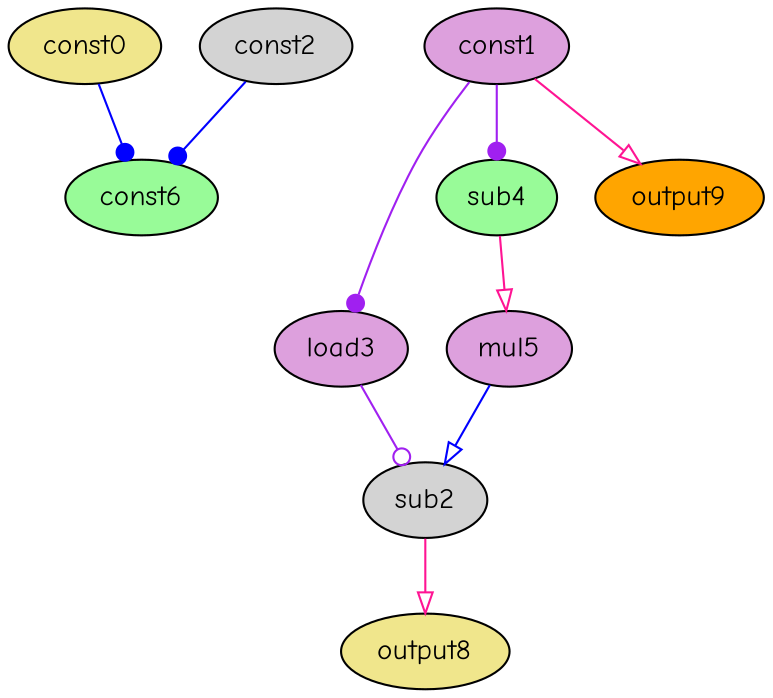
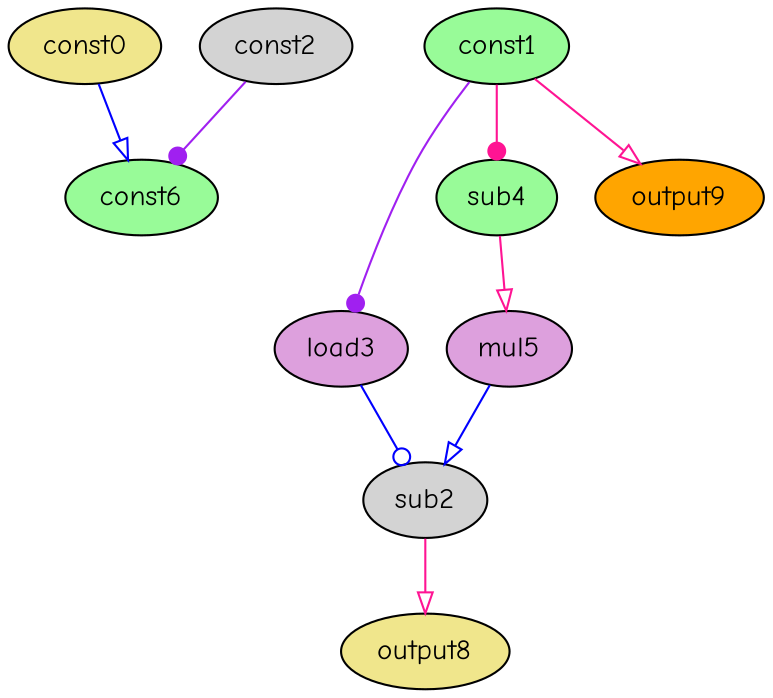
  digraph {
    fontname="Comic Neue"
    node [fillcolor=palegreen fontname="Comic Neue" opcode=const style=filled]
    edge [arrowhead=onormal color=blue fontname="Comic Neue" operand=0]
    const0 [fillcolor=khaki]
    n2 [label=const6 opcode=store]
    mul5 [fillcolor=plum opcode=mul]
    n4 [fillcolor=lightgrey label=sub2 opcode=sub]
    load3 [fillcolor=plum opcode=load]
-   const1 [fillcolor=plum]
+   const1
    sub4 [opcode=sub]
    output9 [fillcolor=orange opcode=output]
    const2 [fillcolor=lightgrey]
    output8 [fillcolor=khaki opcode=output]
-   const0 -> n2 [arrowhead=dot]
+   const0 -> n2
    mul5 -> n4 [operand=1]
    n4 -> output8 [color=deeppink]
-   load3 -> n4 [arrowhead=odot color=purple]
+   load3 -> n4 [arrowhead=odot]
    const1 -> load3 [arrowhead=dot color=purple]
-   const1 -> sub4 [arrowhead=dot color=purple]
+   const1 -> sub4 [arrowhead=dot color=deeppink]
    const1 -> output9 [color=deeppink]
    sub4 -> mul5 [color=deeppink operand=1]
-   const2 -> n2 [arrowhead=dot operand=1]
+   const2 -> n2 [arrowhead=dot color=purple operand=1]
  }
